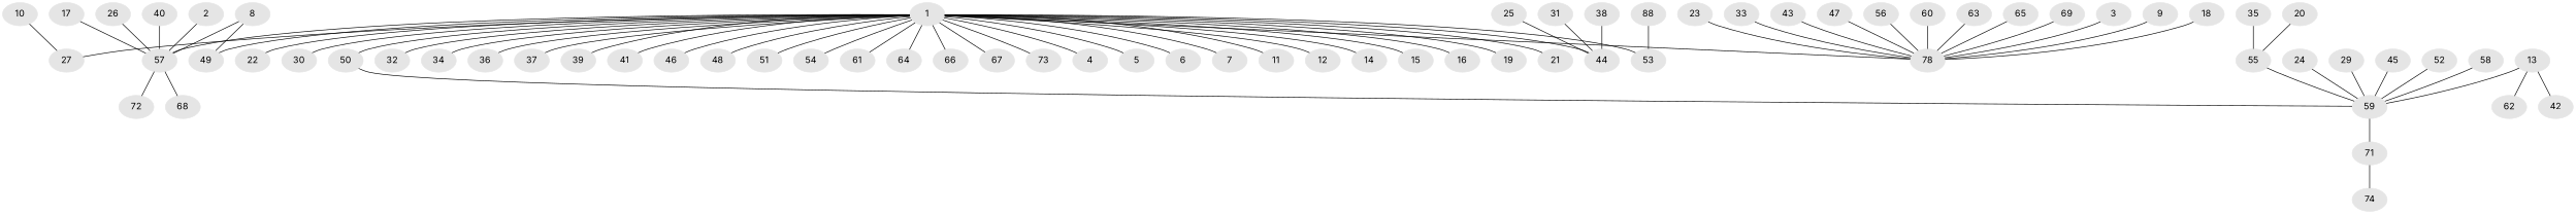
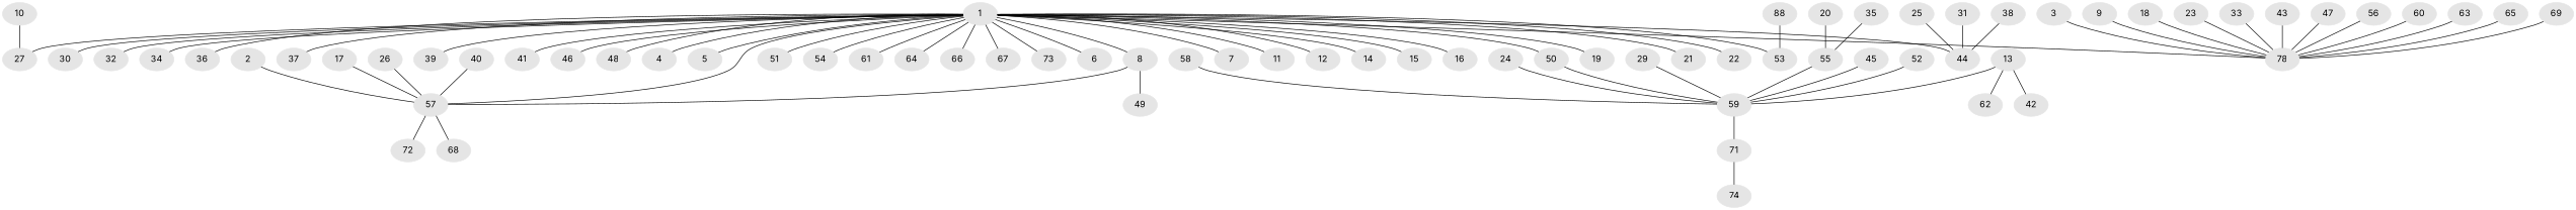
  graph {
    fontname=Inter
    node [color=gray90 fontname=Inter style=filled]
    edge [fontname=Inter weight=1.0]
    1
    4
    5
    6
    7
    8
    11
    12
    14
    15
    16
    19
    21
    22
    27
    30
    32
    34
    36
    37
    39
    41
    44
    46
    48
    50
    51
    53
    54
    57
    61
    64
    66
    67
    n35 [label=78]
    73
    49
    59
    68
    72
    2
    3
    9
    10
    13
    42
    62
    71
    17
    18
    20
    55
    23
    24
    25
    26
    n57 [label=88]
    29
    31
    33
    35
    38
    40
    43
    45
    47
    52
    56
    58
    74
    60
    63
    65
    69
    1 -- 4
    1 -- 5
    1 -- 6
    1 -- 7
-   1 -- 49
+   1 -- 8
    1 -- 11
    1 -- 12
    1 -- 14
    1 -- 15
    1 -- 16
    1 -- 19
    1 -- 21
    1 -- 22
    1 -- 27
    1 -- 30
    1 -- 32
    1 -- 34
    1 -- 36
    1 -- 37
    1 -- 39
    1 -- 41
    1 -- 44 [weight=2.0]
    1 -- 46
    1 -- 48
    1 -- 50
    1 -- 51
    1 -- 53
    1 -- 54
    1 -- 57
    1 -- 61
    1 -- 64
    1 -- 66
    1 -- 67
    1 -- n35
    1 -- 73
    8 -- 57
    8 -- 49
    50 -- 59
    57 -- 68
    57 -- 72
    59 -- 71
    2 -- 57
    3 -- n35
    9 -- n35
    10 -- 27
    13 -- 59
    13 -- 42
    13 -- 62
    71 -- 74
    17 -- 57
    18 -- n35
    20 -- 55
    55 -- 59
    23 -- n35
    24 -- 59
    25 -- 44
    26 -- 57
    n57 -- 53
    29 -- 59
    31 -- 44
    33 -- n35
    35 -- 55
    38 -- 44
    40 -- 57
    43 -- n35
    45 -- 59
    47 -- n35
    52 -- 59
    56 -- n35
    58 -- 59
    60 -- n35
    63 -- n35
    65 -- n35
    69 -- n35
  }
